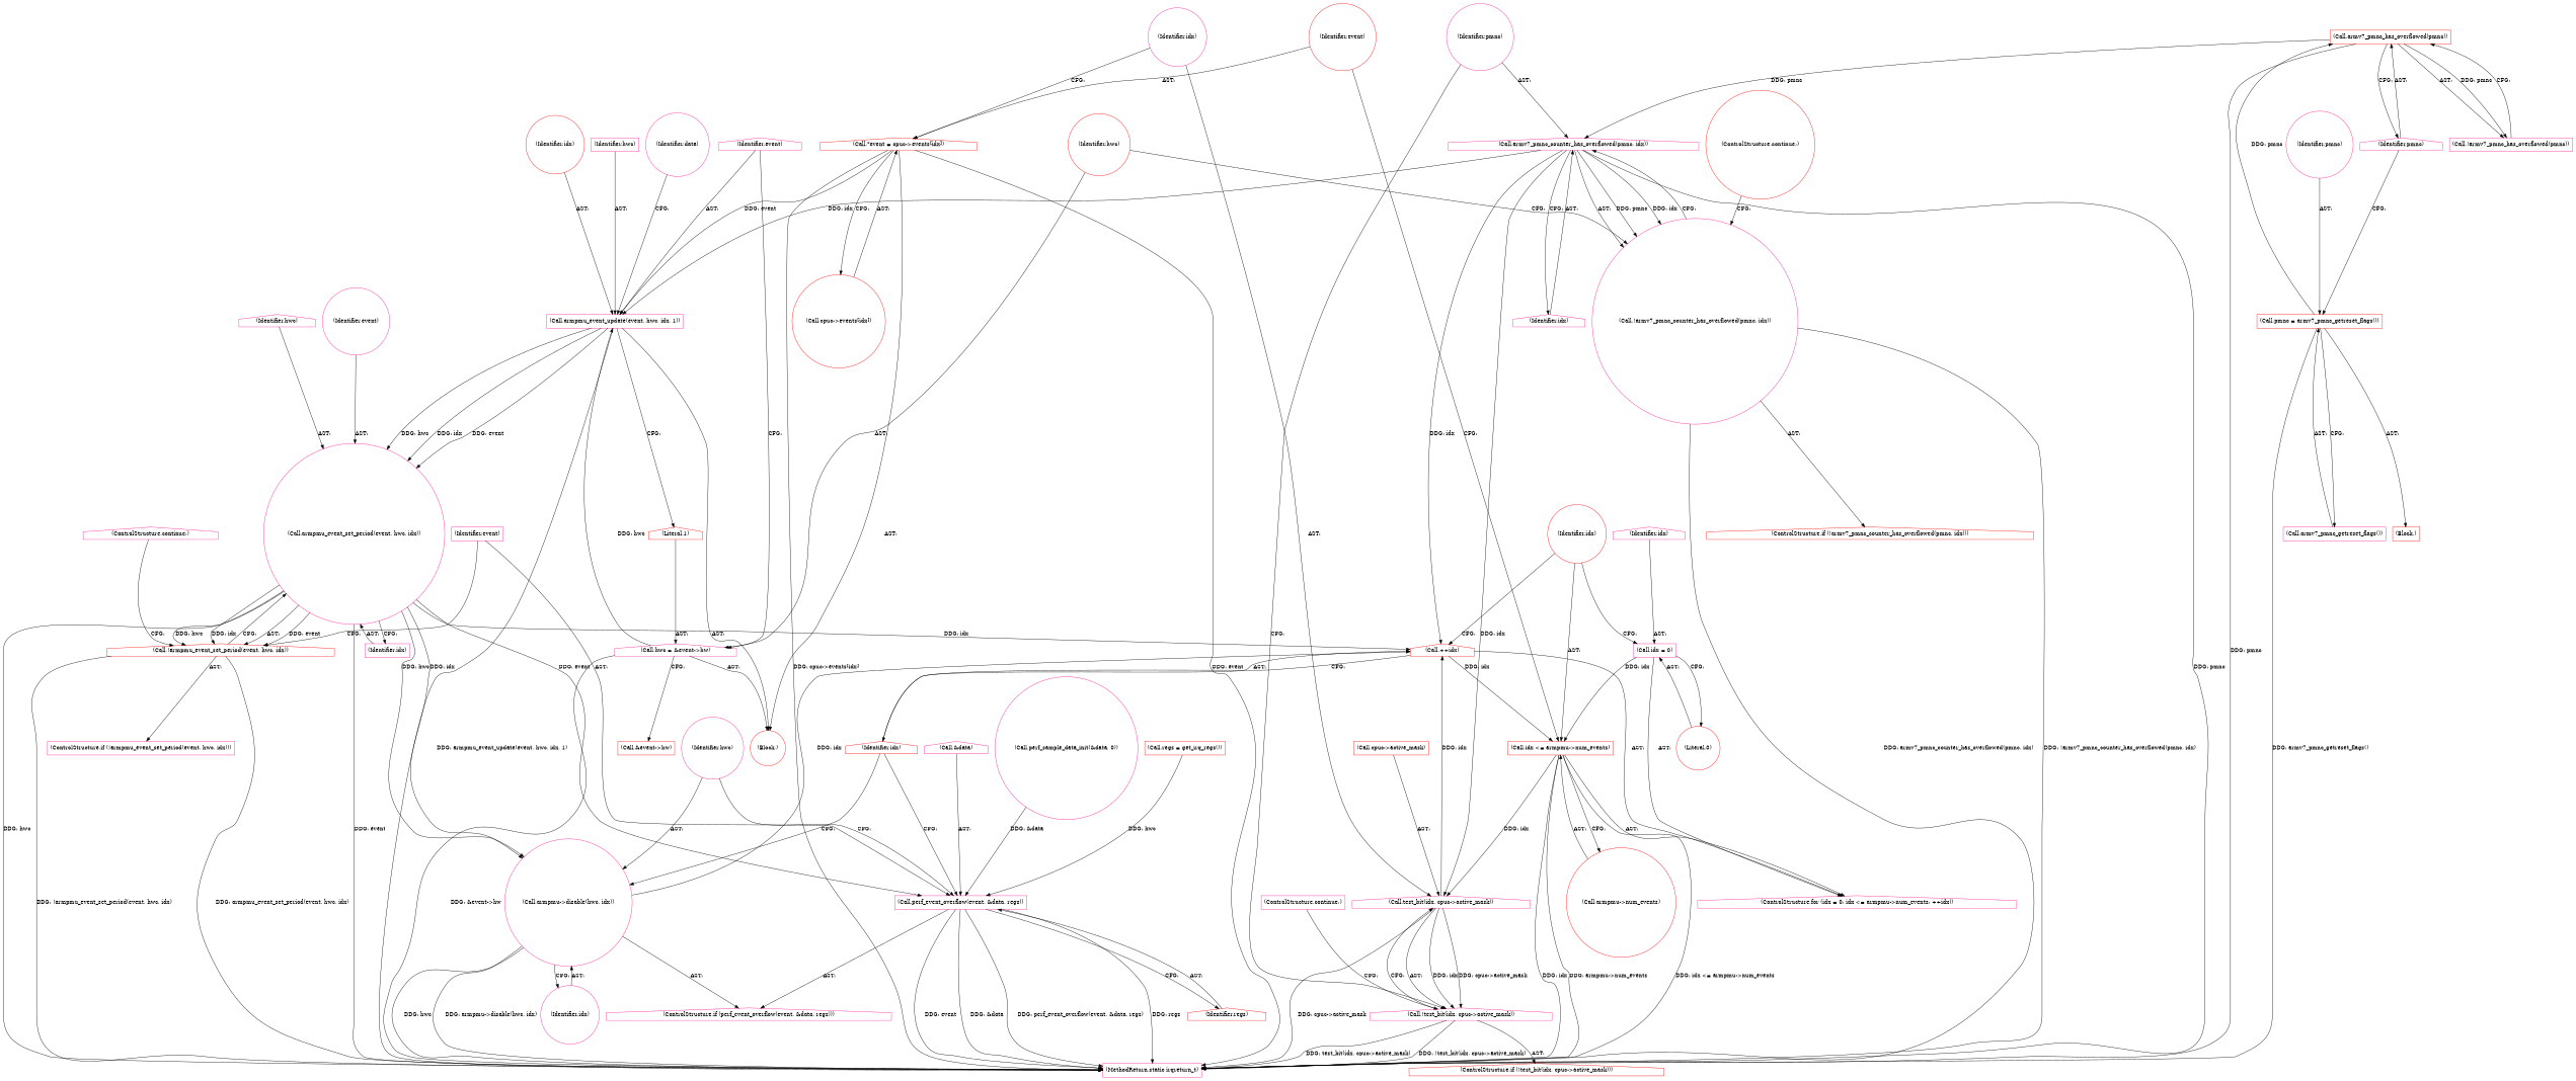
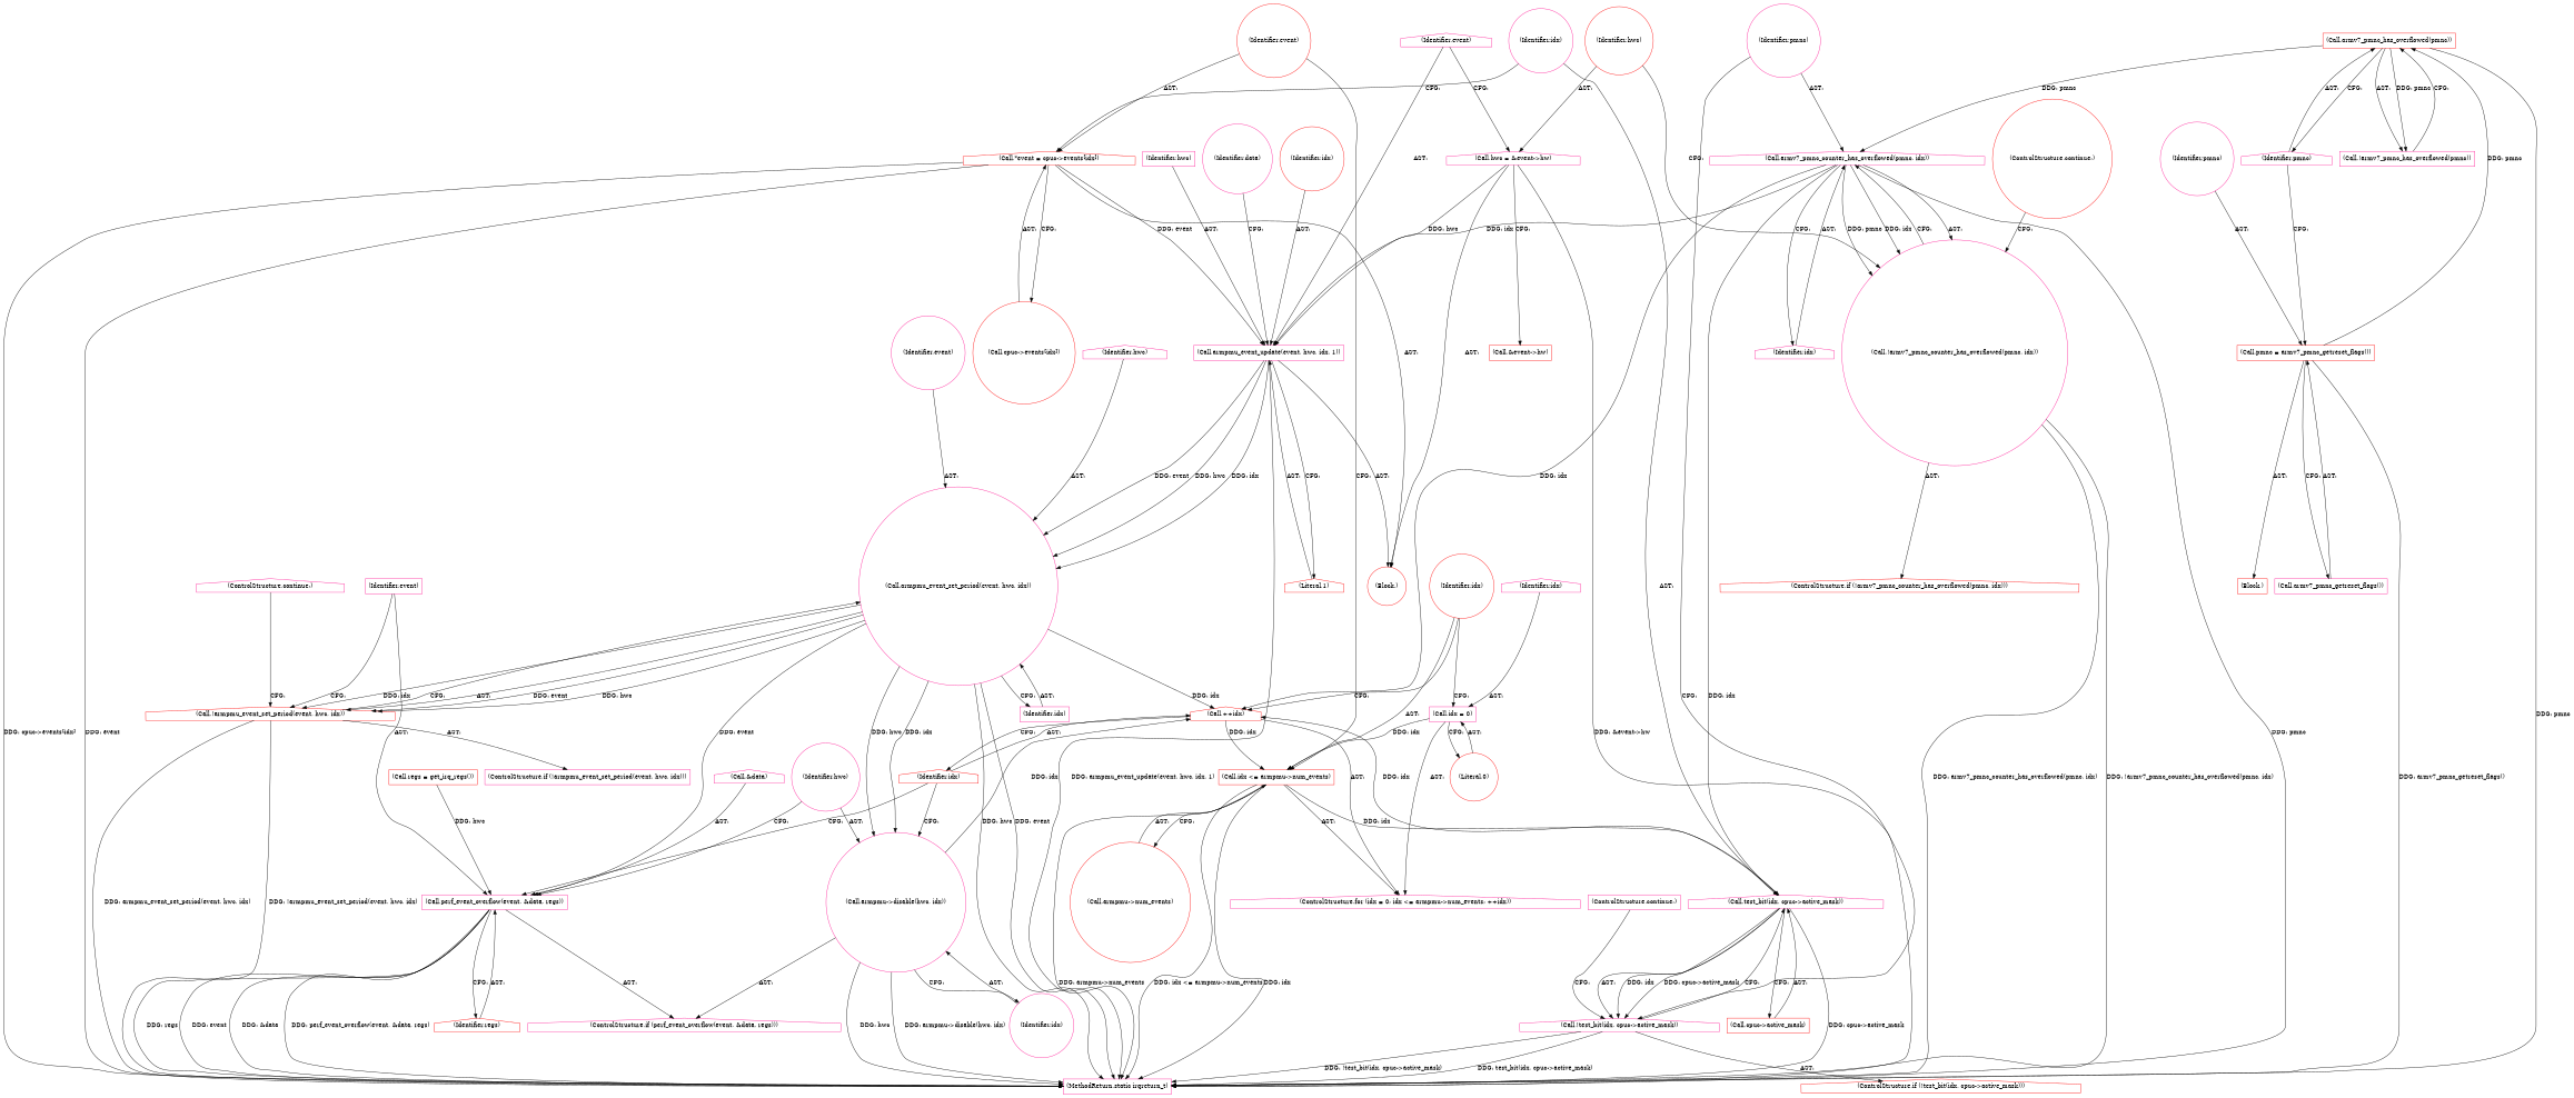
  digraph {
    node [color=deeppink shape=house]
    n1 [label="(Call,armpmu_event_update(event, hwc, idx, 1))" shape=box]
    n2 [label="(Call,armpmu_event_set_period(event, hwc, idx))" shape=circle]
    n3 [color=red label="(Literal,1)"]
    n4 [color=red label="(Block,)" shape=circle]
    n5 [label="(MethodReturn,static irqreturn_t)" shape=box]
    n6 [color=red label="(Call,++idx)"]
    n7 [label="(Call,armpmu->disable(hwc, idx))" shape=circle]
    n8 [color=red label="(Call,!armpmu_event_set_period(event, hwc, idx))"]
    n9 [label="(Call,perf_event_overflow(event, &data, regs))" shape=box]
    n10 [label="(Identifier,idx)" shape=box]
    n11 [color=red label="(Call,*event = cpuc->events[idx])"]
    n12 [color=red label="(Call,cpuc->events[idx])" shape=circle]
    n13 [label="(Call,hwc = &event->hw)"]
    n14 [color=red label="(Call,&event->hw)" shape=box]
    n15 [label="(Call,armv7_pmnc_counter_has_overflowed(pmnc, idx))"]
    n16 [label="(Call,!armv7_pmnc_counter_has_overflowed(pmnc, idx))" shape=circle]
    n17 [label="(Identifier,idx)"]
    n18 [label="(Call,test_bit(idx, cpuc->active_mask))"]
    n19 [color=red label="(Call,idx <= armpmu->num_events)" shape=box]
    n20 [label="(ControlStructure,for (idx = 0; idx <= armpmu->num_events; ++idx))"]
    n21 [color=red label="(Identifier,idx)"]
    n22 [color=red label="(ControlStructure,if (!armv7_pmnc_counter_has_overflowed(pmnc, idx)))"]
    n23 [color=red label="(Call,armv7_pmnc_has_overflowed(pmnc))" shape=box]
    n24 [label="(Identifier,pmnc)"]
    n25 [label="(Call,!armv7_pmnc_has_overflowed(pmnc))" shape=box]
    n26 [color=red label="(Call,pmnc = armv7_pmnc_getreset_flags())" shape=box]
    n27 [color=red label="(Block,)" shape=box]
    n28 [label="(Call,armv7_pmnc_getreset_flags())" shape=box]
    n29 [label="(Call,!test_bit(idx, cpuc->active_mask))"]
    n30 [color=red label="(Call,cpuc->active_mask)" shape=box]
    n31 [color=red label="(ControlStructure,if (!test_bit(idx, cpuc->active_mask)))"]
    n32 [color=red label="(Call,armpmu->num_events)" shape=circle]
    n33 [label="(ControlStructure,if (perf_event_overflow(event, &data, regs)))"]
    n34 [label="(Identifier,idx)" shape=circle]
    n35 [label="(ControlStructure,if (!armpmu_event_set_period(event, hwc, idx)))" shape=box]
    n36 [color=red label="(Identifier,regs)"]
    n37 [label="(Call,idx = 0)" shape=box]
    n38 [color=red label="(Literal,0)" shape=circle]
    n39 [label="(Identifier,hwc)" shape=circle]
    n40 [label="(Identifier,idx)" shape=circle]
    n41 [color=red label="(Identifier,event)" shape=circle]
    n42 [label="(Identifier,data)" shape=circle]
    n43 [label="(Identifier,idx)"]
    n44 [label="(ControlStructure,continue;)" shape=box]
    n45 [label="(Identifier,event)" shape=circle]
    n46 [label="(Identifier,hwc)"]
    n47 [label="(Identifier,event)"]
    n48 [color=red label="(Call,regs = get_irq_regs())" shape=box]
    n49 [color=red label="(Identifier,idx)" shape=circle]
    n50 [label="(Call,&data)"]
    n51 [label="(Identifier,pmnc)" shape=circle]
-   n52 [label="(Call,perf_sample_data_init(&data, 0))" shape=circle]
    n53 [label="(Identifier,event)" shape=box]
    n54 [label="(Identifier,hwc)" shape=box]
    n55 [color=red label="(ControlStructure,continue;)" shape=circle]
    n56 [color=red label="(Identifier,idx)" shape=circle]
    n57 [label="(Identifier,pmnc)" shape=circle]
    n58 [color=red label="(Identifier,hwc)" shape=circle]
    n59 [label="(ControlStructure,continue;)"]
    n1 -> n2 [label="DDG: event"]
    n1 -> n2 [label="DDG: hwc"]
    n1 -> n2 [label="DDG: idx"]
    n1 -> n3 [label="CFG: "]
    n1 -> n4 [label="AST: "]
    n1 -> n5 [label="DDG: armpmu_event_update(event, hwc, idx, 1)"]
    n2 -> n5 [label="DDG: hwc"]
    n2 -> n5 [label="DDG: event"]
    n2 -> n6 [label="DDG: idx"]
    n2 -> n7 [label="DDG: hwc"]
    n2 -> n7 [label="DDG: idx"]
    n2 -> n8 [label="AST: "]
    n2 -> n8 [label="DDG: event"]
    n2 -> n8 [label="DDG: hwc"]
    n2 -> n8 [label="DDG: idx"]
    n2 -> n9 [label="DDG: event"]
    n2 -> n10 [label="CFG: "]
-   n3 -> n13 [label="AST: "]
+   n3 -> n1 [label="AST: "]
    n6 -> n19 [label="DDG: idx"]
    n6 -> n20 [label="AST: "]
    n6 -> n21 [label="CFG: "]
    n7 -> n5 [label="DDG: armpmu->disable(hwc, idx)"]
    n7 -> n5 [label="DDG: hwc"]
    n7 -> n6 [label="DDG: idx"]
    n7 -> n33 [label="AST: "]
    n7 -> n34 [label="CFG: "]
    n8 -> n2 [label="CFG: "]
    n8 -> n5 [label="DDG: !armpmu_event_set_period(event, hwc, idx)"]
    n8 -> n5 [label="DDG: armpmu_event_set_period(event, hwc, idx)"]
    n8 -> n35 [label="AST: "]
    n9 -> n5 [label="DDG: event"]
    n9 -> n5 [label="DDG: &data"]
    n9 -> n5 [label="DDG: perf_event_overflow(event, &data, regs)"]
    n9 -> n5 [label="DDG: regs"]
    n9 -> n33 [label="AST: "]
    n9 -> n36 [label="CFG: "]
    n10 -> n2 [label="AST: "]
    n11 -> n1 [label="DDG: event"]
    n11 -> n4 [label="AST: "]
    n11 -> n5 [label="DDG: event"]
    n11 -> n5 [label="DDG: cpuc->events[idx]"]
    n11 -> n12 [label="CFG: "]
    n12 -> n11 [label="AST: "]
    n13 -> n1 [label="DDG: hwc"]
    n13 -> n4 [label="AST: "]
    n13 -> n5 [label="DDG: &event->hw"]
    n13 -> n14 [label="CFG: "]
    n15 -> n1 [label="DDG: idx"]
    n15 -> n5 [label="DDG: pmnc"]
    n15 -> n6 [label="DDG: idx"]
    n15 -> n16 [label="AST: "]
    n15 -> n16 [label="DDG: pmnc"]
    n15 -> n16 [label="DDG: idx"]
    n15 -> n17 [label="CFG: "]
    n15 -> n18 [label="DDG: idx"]
    n16 -> n5 [label="DDG: armv7_pmnc_counter_has_overflowed(pmnc, idx)"]
    n16 -> n5 [label="DDG: !armv7_pmnc_counter_has_overflowed(pmnc, idx)"]
    n16 -> n15 [label="CFG: "]
    n16 -> n22 [label="AST: "]
    n17 -> n15 [label="AST: "]
    n18 -> n5 [label="DDG: cpuc->active_mask"]
    n18 -> n6 [label="DDG: idx"]
    n18 -> n29 [label="AST: "]
    n18 -> n29 [label="DDG: idx"]
    n18 -> n29 [label="DDG: cpuc->active_mask"]
+   n18 -> n30 [label="CFG: "]
    n19 -> n5 [label="DDG: armpmu->num_events"]
    n19 -> n5 [label="DDG: idx <= armpmu->num_events"]
    n19 -> n5 [label="DDG: idx"]
    n19 -> n18 [label="DDG: idx"]
    n19 -> n20 [label="AST: "]
    n19 -> n32 [label="CFG: "]
    n21 -> n6 [label="AST: "]
    n21 -> n7 [label="CFG: "]
    n21 -> n9 [label="CFG: "]
    n23 -> n5 [label="DDG: pmnc"]
    n23 -> n15 [label="DDG: pmnc"]
    n23 -> n24 [label="CFG: "]
    n23 -> n25 [label="AST: "]
    n23 -> n25 [label="DDG: pmnc"]
    n24 -> n23 [label="AST: "]
    n24 -> n26 [label="CFG: "]
    n25 -> n23 [label="CFG: "]
    n26 -> n5 [label="DDG: armv7_pmnc_getreset_flags()"]
    n26 -> n23 [label="DDG: pmnc"]
    n26 -> n27 [label="AST: "]
    n26 -> n28 [label="CFG: "]
    n28 -> n26 [label="AST: "]
    n29 -> n5 [label="DDG: !test_bit(idx, cpuc->active_mask)"]
    n29 -> n5 [label="DDG: test_bit(idx, cpuc->active_mask)"]
    n29 -> n18 [label="CFG: "]
    n29 -> n31 [label="AST: "]
    n30 -> n18 [label="AST: "]
    n32 -> n19 [label="AST: "]
    n34 -> n7 [label="AST: "]
    n36 -> n9 [label="AST: "]
    n37 -> n19 [label="DDG: idx"]
    n37 -> n20 [label="AST: "]
    n37 -> n38 [label="CFG: "]
    n38 -> n37 [label="AST: "]
    n39 -> n7 [label="AST: "]
    n39 -> n9 [label="CFG: "]
    n40 -> n11 [label="CFG: "]
    n40 -> n18 [label="AST: "]
    n41 -> n11 [label="AST: "]
    n41 -> n19 [label="CFG: "]
    n42 -> n1 [label="CFG: "]
    n43 -> n37 [label="AST: "]
    n44 -> n29 [label="CFG: "]
    n45 -> n2 [label="AST: "]
    n46 -> n2 [label="AST: "]
    n47 -> n1 [label="AST: "]
    n47 -> n13 [label="CFG: "]
    n48 -> n9 [label="DDG: hwc"]
    n49 -> n1 [label="AST: "]
    n50 -> n9 [label="AST: "]
    n51 -> n15 [label="AST: "]
    n51 -> n29 [label="CFG: "]
-   n52 -> n9 [label="DDG: &data"]
    n53 -> n8 [label="CFG: "]
    n53 -> n9 [label="AST: "]
    n54 -> n1 [label="AST: "]
    n55 -> n16 [label="CFG: "]
    n56 -> n6 [label="CFG: "]
    n56 -> n19 [label="AST: "]
    n56 -> n37 [label="CFG: "]
    n57 -> n26 [label="AST: "]
    n58 -> n13 [label="AST: "]
    n58 -> n16 [label="CFG: "]
    n59 -> n8 [label="CFG: "]
  }
